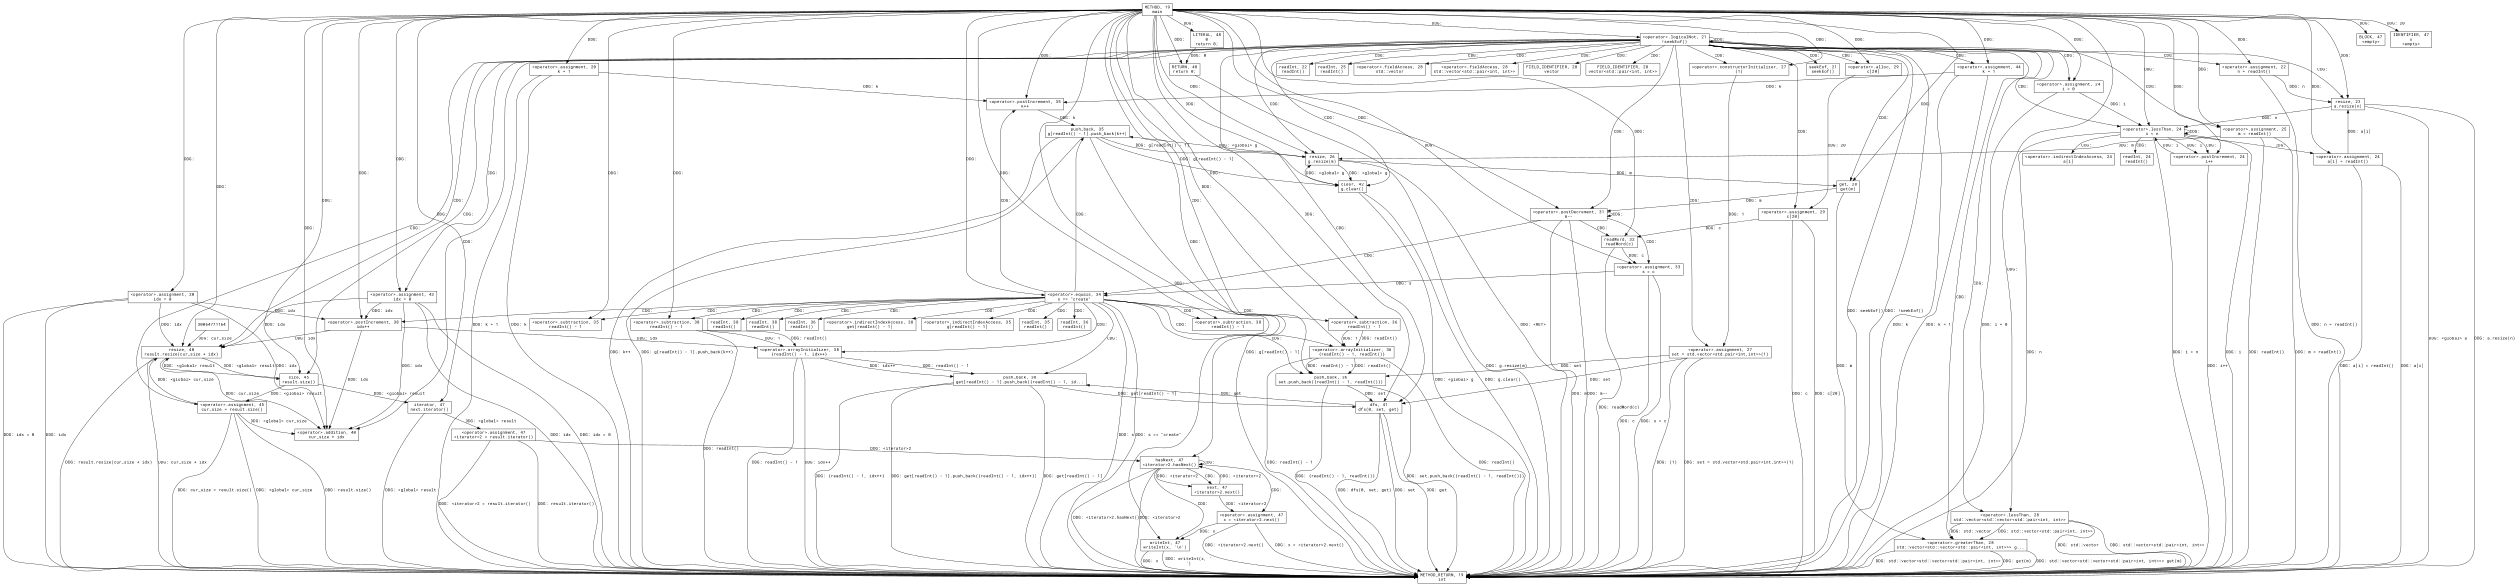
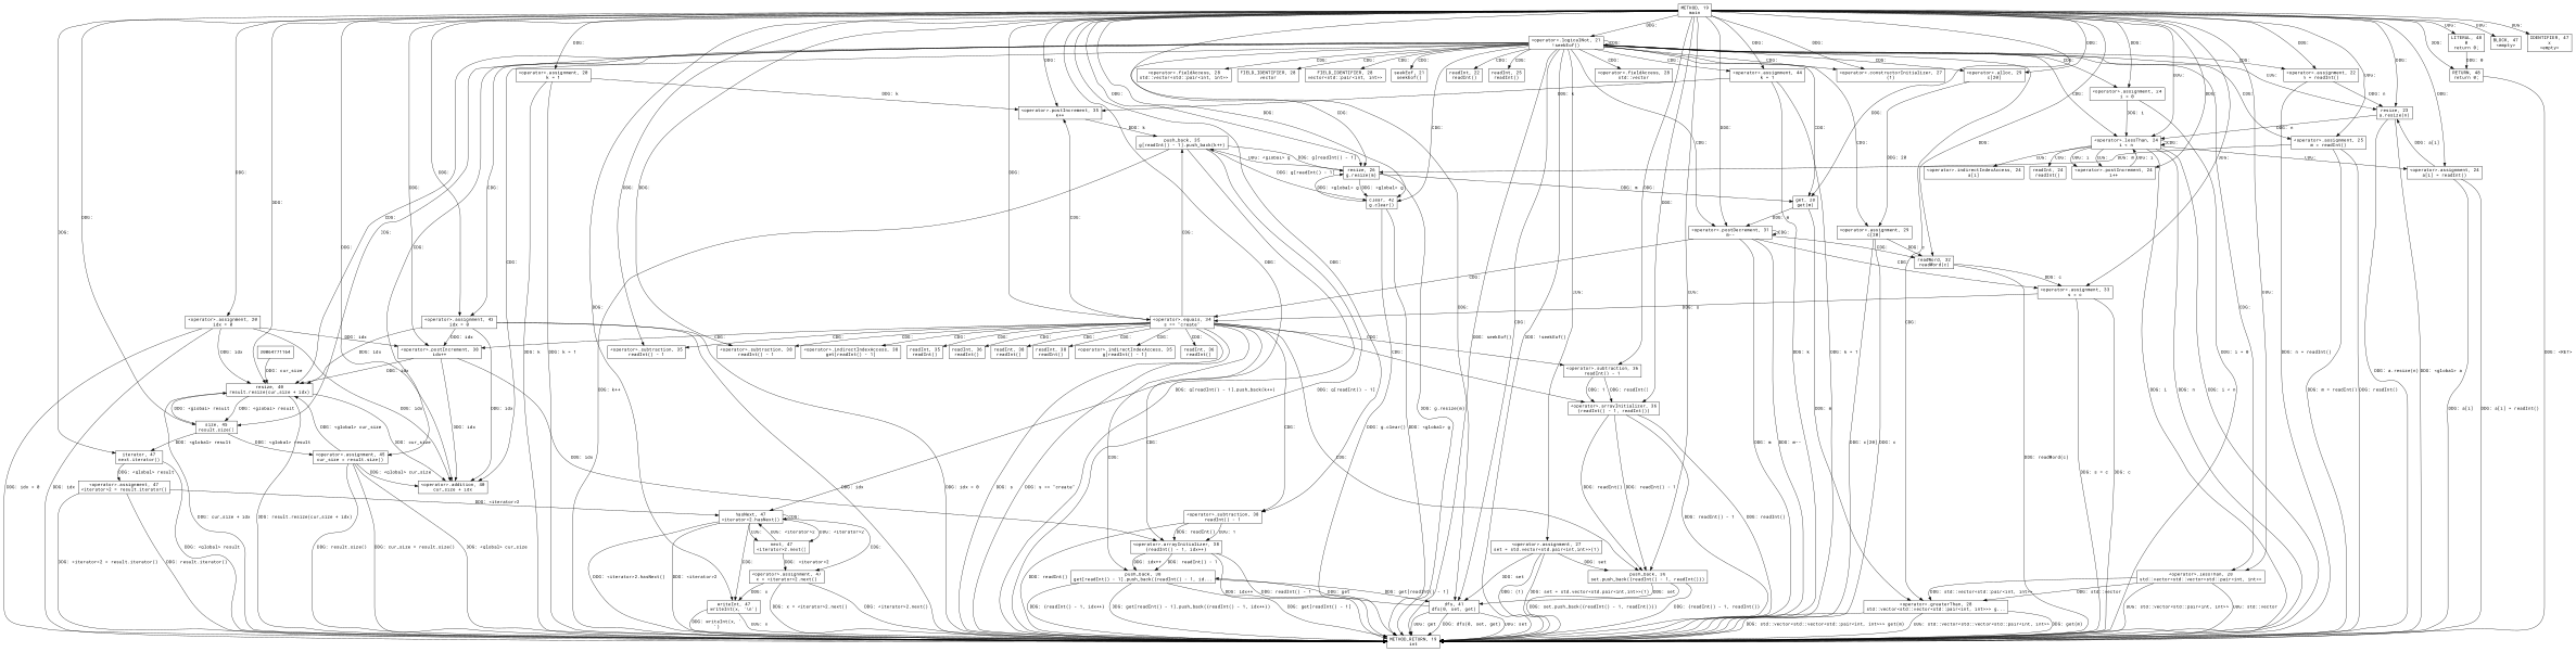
  digraph {
    fontname="Roboto Mono"
    node [fontname="Roboto Mono" shape=rect]
    edge [fontname="Roboto Mono"]
    n1 [label=<METHOD, 19<BR/>main>]
    n2 [label=<&lt;operator&gt;.assignment, 20<BR/>idx = 0>]
    n3 [label=<&lt;operator&gt;.assignment, 20<BR/>k = 1>]
    n4 [label=<BLOCK, 47<BR/>&lt;empty&gt;>]
    n5 [label=<RETURN, 48<BR/>return 0;>]
    n6 [label=<&lt;operator&gt;.logicalNot, 21<BR/>!seekEof()>]
    n7 [label=<IDENTIFIER, 47<BR/>x<BR/>&lt;empty&gt;>]
    n8 [label=<LITERAL, 48<BR/>0<BR/>return 0;>]
    n9 [label=<&lt;operator&gt;.assignment, 22<BR/>n = readInt()>]
    n10 [label=<resize, 23<BR/>a.resize(n)>]
    n11 [label=<&lt;operator&gt;.assignment, 25<BR/>m = readInt()>]
    n12 [label=<resize, 26<BR/>g.resize(m)>]
    n13 [label=<resize, 40<BR/>result.resize(cur_size + idx)>]
    n14 [label=<dfs, 41<BR/>dfs(0, set, get)>]
    n15 [label=<clear, 42<BR/>g.clear()>]
    n16 [label=<&lt;operator&gt;.assignment, 43<BR/>idx = 0>]
    n17 [label=<&lt;operator&gt;.assignment, 44<BR/>k = 1>]
    n18 [label=<hasNext, 47<BR/>&lt;iterator&gt;2.hasNext()>]
    n19 [label=<&lt;operator&gt;.assignment, 24<BR/>i = 0>]
    n20 [label=<&lt;operator&gt;.lessThan, 24<BR/>i &lt; n>]
    n21 [label=<&lt;operator&gt;.postIncrement, 24<BR/>i++>]
    n22 [label=<&lt;operator&gt;.assignment, 24<BR/>a[i] = readInt()>]
    n23 [label=<&lt;operator&gt;.postDecrement, 31<BR/>m-->]
    n24 [label=<iterator, 47<BR/>next.iterator()>]
    n25 [label=<writeInt, 47<BR/>writeInt(x, '\n')>]
    n26 [label=<&lt;operator&gt;.constructorInitializer, 27<BR/>(1)>]
    n27 [label=<get, 28<BR/>get(m)>]
    n28 [label=<&lt;operator&gt;.alloc, 29<BR/>c[20]>]
    n29 [label=<readWord, 32<BR/>readWord(c)>]
    n30 [label=<&lt;operator&gt;.assignment, 33<BR/>s = c>]
    n31 [label=<&lt;operator&gt;.addition, 40<BR/>cur_size + idx>]
    n32 [label=<size, 45<BR/>result.size()>]
    n33 [label=<&lt;operator&gt;.equals, 34<BR/>s == &quot;create&quot;>]
    n34 [label=<push_back, 36<BR/>set.push_back({readInt() - 1, readInt()})>]
    n35 [label=<&lt;operator&gt;.postIncrement, 35<BR/>k++>]
    n36 [label=<&lt;operator&gt;.arrayInitializer, 36<BR/>{readInt() - 1, readInt()}>]
    n37 [label=<&lt;operator&gt;.subtraction, 35<BR/>readInt() - 1>]
    n38 [label=<&lt;operator&gt;.subtraction, 36<BR/>readInt() - 1>]
    n39 [label=<&lt;operator&gt;.subtraction, 38<BR/>readInt() - 1>]
    n40 [label=<&lt;operator&gt;.subtraction, 38<BR/>readInt() - 1>]
    n41 [label=<&lt;operator&gt;.postIncrement, 38<BR/>idx++>]
    n42 [label=<&lt;operator&gt;.lessThan, 28<BR/>std::vector&lt;std::vector&lt;std::pair&lt;int, int&gt;&gt;>]
    n43 [label=<METHOD_RETURN, 19<BR/>int>]
    n44 [label=<&lt;operator&gt;.assignment, 27<BR/>set = std.vector&lt;std.pair&lt;int,int&gt;&gt;(1)>]
    n45 [label=<&lt;operator&gt;.greaterThan, 28<BR/>std::vector&lt;std::vector&lt;std::pair&lt;int, int&gt;&gt;&gt; g...>]
    n46 [label=<&lt;operator&gt;.assignment, 29<BR/>c[20]>]
    n47 [label=<&lt;operator&gt;.assignment, 45<BR/>cur_size = result.size()>]
    n48 [label=<seekEof, 21<BR/>seekEof()>]
    n49 [label=<readInt, 22<BR/>readInt()>]
    n50 [label=<readInt, 25<BR/>readInt()>]
    n51 [label=<&lt;operator&gt;.fieldAccess, 28<BR/>std::vector>]
    n52 [label=<&lt;operator&gt;.fieldAccess, 28<BR/>std::vector&lt;std::pair&lt;int, int&gt;&gt;>]
    n53 [label=<FIELD_IDENTIFIER, 28<BR/>vector>]
    n54 [label=<FIELD_IDENTIFIER, 28<BR/>vector&lt;std::pair&lt;int, int&gt;&gt;>]
    n55 [label=<push_back, 35<BR/>g[readInt() - 1].push_back(k++)>]
    n56 [label=<push_back, 38<BR/>get[readInt() - 1].push_back({readInt() - 1, id...>]
    n57 [label=<next, 47<BR/>&lt;iterator&gt;2.next()>]
    n58 [label=<&lt;operator&gt;.assignment, 47<BR/>x = &lt;iterator&gt;2.next()>]
    n59 [label=<&lt;operator&gt;.indirectIndexAccess, 24<BR/>a[i]>]
    n60 [label=<readInt, 24<BR/>readInt()>]
    n61 [label=<&lt;operator&gt;.assignment, 47<BR/>&lt;iterator&gt;2 = result.iterator()>]
    n62 [label=<&lt;operator&gt;.arrayInitializer, 38<BR/>{readInt() - 1, idx++}>]
    n63 [label=<&lt;operator&gt;.indirectIndexAccess, 35<BR/>g[readInt() - 1]>]
    n64 [label=<readInt, 36<BR/>readInt()>]
    n65 [label=<&lt;operator&gt;.indirectIndexAccess, 38<BR/>get[readInt() - 1]>]
    n66 [label=<readInt, 35<BR/>readInt()>]
    n67 [label=<readInt, 36<BR/>readInt()>]
    n68 [label=<readInt, 38<BR/>readInt()>]
    n69 [label=<readInt, 38<BR/>readInt()>]
    30064771164
    n1 -> n2 [label="DDG: "]
    n1 -> n3 [label="DDG: "]
    n1 -> n4 [label="DDG: "]
    n1 -> n5 [label="DDG: "]
    n1 -> n6 [label="DDG: "]
-   n1 -> n7 [label="DDG: 20"]
+   n1 -> n7 [label="DDG: "]
    n1 -> n8 [label="DDG: "]
    n1 -> n9 [label="DDG: "]
    n1 -> n10 [label="DDG: "]
    n1 -> n11 [label="DDG: "]
    n1 -> n12 [label="DDG: "]
    n1 -> n13 [label="DDG: "]
    n1 -> n14 [label="DDG: "]
    n1 -> n15 [label="DDG: "]
    n1 -> n16 [label="DDG: "]
    n1 -> n17 [label="DDG: "]
    n1 -> n18 [label="DDG: "]
    n1 -> n19 [label="DDG: "]
    n1 -> n20 [label="DDG: "]
    n1 -> n21 [label="DDG: "]
    n1 -> n22 [label="DDG: "]
    n1 -> n23 [label="DDG: "]
    n1 -> n24 [label="DDG: "]
    n1 -> n25 [label="DDG: "]
    n1 -> n26 [label="DDG: "]
    n1 -> n27 [label="DDG: "]
    n1 -> n28 [label="DDG: "]
    n1 -> n29 [label="DDG: "]
    n1 -> n30 [label="DDG: "]
    n1 -> n31 [label="DDG: "]
    n1 -> n32 [label="DDG: "]
    n1 -> n33 [label="DDG: "]
    n1 -> n34 [label="CDG: "]
    n1 -> n35 [label="DDG: "]
    n1 -> n36 [label="DDG: "]
    n1 -> n37 [label="DDG: "]
    n1 -> n38 [label="DDG: "]
    n1 -> n39 [label="DDG: "]
    n1 -> n40 [label="DDG: "]
    n1 -> n41 [label="DDG: "]
    n1 -> n42 [label="DDG: "]
    n2 -> n13 [label="DDG: idx"]
    n2 -> n31 [label="DDG: idx"]
    n2 -> n41 [label="DDG: idx"]
    n2 -> n43 [label="DDG: idx"]
    n2 -> n43 [label="DDG: idx = 0"]
    n3 -> n35 [label="DDG: k"]
    n3 -> n43 [label="DDG: k"]
    n3 -> n43 [label="DDG: k = 1"]
    n5 -> n43 [label="DDG: &lt;RET&gt;"]
    n6 -> n6 [label="CDG: "]
    n6 -> n9 [label="CDG: "]
    n6 -> n10 [label="CDG: "]
    n6 -> n11 [label="CDG: "]
    n6 -> n12 [label="CDG: "]
    n6 -> n13 [label="CDG: "]
    n6 -> n14 [label="CDG: "]
    n6 -> n15 [label="CDG: "]
    n6 -> n16 [label="CDG: "]
    n6 -> n17 [label="CDG: "]
    n6 -> n19 [label="CDG: "]
    n6 -> n20 [label="CDG: "]
    n6 -> n23 [label="CDG: "]
    n6 -> n26 [label="CDG: "]
    n6 -> n27 [label="CDG: "]
    n6 -> n28 [label="CDG: "]
    n6 -> n31 [label="CDG: "]
    n6 -> n32 [label="CDG: "]
    n6 -> n42 [label="CDG: "]
    n6 -> n43 [label="DDG: seekEof()"]
    n6 -> n43 [label="DDG: !seekEof()"]
    n6 -> n44 [label="CDG: "]
    n6 -> n45 [label="CDG: "]
    n6 -> n46 [label="CDG: "]
    n6 -> n47 [label="CDG: "]
    n6 -> n48 [label="CDG: "]
    n6 -> n49 [label="CDG: "]
    n6 -> n50 [label="CDG: "]
    n6 -> n51 [label="CDG: "]
    n6 -> n52 [label="CDG: "]
    n6 -> n53 [label="CDG: "]
    n6 -> n54 [label="CDG: "]
    n8 -> n5 [label="DDG: 0"]
    n9 -> n10 [label="DDG: n"]
    n9 -> n43 [label="DDG: n = readInt()"]
    n10 -> n20 [label="DDG: n"]
    n10 -> n43 [label="DDG: &lt;global&gt; a"]
    n10 -> n43 [label="DDG: a.resize(n)"]
    n11 -> n12 [label="DDG: m"]
    n11 -> n43 [label="DDG: readInt()"]
    n11 -> n43 [label="DDG: m = readInt()"]
    n12 -> n15 [label="DDG: &lt;global&gt; g"]
    n12 -> n27 [label="DDG: m"]
    n12 -> n43 [label="DDG: g.resize(m)"]
    n12 -> n55 [label="DDG: &lt;global&gt; g"]
    n13 -> n31 [label="DDG: cur_size"]
    n13 -> n32 [label="DDG: &lt;global&gt; result"]
    n13 -> n43 [label="DDG: cur_size + idx"]
    n13 -> n43 [label="DDG: result.resize(cur_size + idx)"]
    n14 -> n43 [label="DDG: set"]
    n14 -> n43 [label="DDG: get"]
    n14 -> n43 [label="DDG: dfs(0, set, get)"]
    n14 -> n56 [label="DDG: get"]
    n15 -> n12 [label="DDG: &lt;global&gt; g"]
    n15 -> n43 [label="DDG: &lt;global&gt; g"]
    n15 -> n43 [label="DDG: g.clear()"]
    n16 -> n13 [label="DDG: idx"]
    n16 -> n31 [label="DDG: idx"]
    n16 -> n41 [label="DDG: idx"]
    n16 -> n43 [label="DDG: idx"]
    n16 -> n43 [label="DDG: idx = 0"]
    n17 -> n35 [label="DDG: k"]
    n17 -> n43 [label="DDG: k"]
    n17 -> n43 [label="DDG: k = 1"]
    n18 -> n18 [label="CDG: "]
    n18 -> n25 [label="CDG: "]
    n18 -> n43 [label="DDG: &lt;iterator&gt;2"]
    n18 -> n43 [label="DDG: &lt;iterator&gt;2.hasNext()"]
    n18 -> n57 [label="DDG: &lt;iterator&gt;2"]
    n18 -> n57 [label="CDG: "]
    n18 -> n58 [label="CDG: "]
    n19 -> n20 [label="DDG: i"]
    n19 -> n43 [label="DDG: i = 0"]
    n20 -> n20 [label="CDG: "]
    n20 -> n21 [label="DDG: i"]
    n20 -> n21 [label="CDG: "]
    n20 -> n22 [label="CDG: "]
    n20 -> n43 [label="DDG: i"]
    n20 -> n43 [label="DDG: n"]
    n20 -> n43 [label="DDG: i &lt; n"]
    n20 -> n59 [label="CDG: "]
    n20 -> n60 [label="CDG: "]
    n21 -> n20 [label="DDG: i"]
-   n21 -> n43 [label="DDG: i++"]
    n22 -> n10 [label="DDG: a[i]"]
    n22 -> n43 [label="DDG: a[i]"]
    n22 -> n43 [label="DDG: a[i] = readInt()"]
    n23 -> n23 [label="CDG: "]
    n23 -> n29 [label="CDG: "]
    n23 -> n30 [label="CDG: "]
    n23 -> n33 [label="CDG: "]
    n23 -> n43 [label="DDG: m"]
    n23 -> n43 [label="DDG: m--"]
    n24 -> n43 [label="DDG: &lt;global&gt; result"]
    n24 -> n61 [label="DDG: &lt;global&gt; result"]
    n25 -> n43 [label="DDG: x"]
    n25 -> n43 [label="DDG: writeInt(x, '\n')"]
-   n26 -> n44 [label="DDG: 1"]
    n27 -> n23 [label="DDG: m"]
    n27 -> n45 [label="DDG: m"]
    n28 -> n46 [label="DDG: 20"]
    n29 -> n30 [label="DDG: c"]
    n29 -> n43 [label="DDG: readWord(c)"]
    n30 -> n33 [label="DDG: s"]
    n30 -> n43 [label="DDG: c"]
    n30 -> n43 [label="DDG: s = c"]
    n32 -> n13 [label="DDG: &lt;global&gt; result"]
    n32 -> n24 [label="DDG: &lt;global&gt; result"]
    n32 -> n47 [label="DDG: &lt;global&gt; result"]
    n33 -> n34 [label="CDG: "]
    n33 -> n35 [label="CDG: "]
    n33 -> n36 [label="CDG: "]
    n33 -> n37 [label="CDG: "]
    n33 -> n38 [label="CDG: "]
    n33 -> n39 [label="CDG: "]
    n33 -> n40 [label="CDG: "]
    n33 -> n41 [label="CDG: "]
    n33 -> n43 [label="DDG: s"]
    n33 -> n43 [label="DDG: s == &quot;create&quot;"]
    n33 -> n55 [label="CDG: "]
    n33 -> n56 [label="CDG: "]
    n33 -> n62 [label="CDG: "]
    n33 -> n63 [label="CDG: "]
    n33 -> n64 [label="CDG: "]
    n33 -> n65 [label="CDG: "]
    n33 -> n66 [label="CDG: "]
    n33 -> n67 [label="CDG: "]
    n33 -> n68 [label="CDG: "]
    n33 -> n69 [label="CDG: "]
    n34 -> n14 [label="DDG: set"]
    n34 -> n43 [label="DDG: {readInt() - 1, readInt()}"]
    n34 -> n43 [label="DDG: set.push_back({readInt() - 1, readInt()})"]
    n35 -> n55 [label="DDG: k"]
    n36 -> n34 [label="DDG: readInt() - 1"]
    n36 -> n34 [label="DDG: readInt()"]
    n36 -> n43 [label="DDG: readInt() - 1"]
    n36 -> n43 [label="DDG: readInt()"]
    n38 -> n36 [label="DDG: readInt()"]
    n38 -> n36 [label="DDG: 1"]
    n40 -> n43 [label="DDG: readInt()"]
    n40 -> n62 [label="DDG: readInt()"]
    n40 -> n62 [label="DDG: 1"]
    n41 -> n13 [label="DDG: idx"]
    n41 -> n31 [label="DDG: idx"]
    n41 -> n62 [label="DDG: idx"]
    n42 -> n43 [label="DDG: std::vector"]
    n42 -> n43 [label="DDG: std::vector&lt;std::pair&lt;int, int&gt;&gt;"]
    n42 -> n45 [label="DDG: std::vector"]
    n42 -> n45 [label="DDG: std::vector&lt;std::pair&lt;int, int&gt;&gt;"]
    n44 -> n14 [label="DDG: set"]
    n44 -> n34 [label="DDG: set"]
    n44 -> n43 [label="DDG: (1)"]
    n44 -> n43 [label="DDG: set = std.vector&lt;std.pair&lt;int,int&gt;&gt;(1)"]
    n45 -> n43 [label="DDG: std::vector&lt;std::vector&lt;std::pair&lt;int, int&gt;&gt;"]
    n45 -> n43 [label="DDG: get(m)"]
    n45 -> n43 [label="DDG: std::vector&lt;std::vector&lt;std::pair&lt;int, int&gt;&gt;&gt; get(m)"]
    n46 -> n29 [label="DDG: c"]
    n46 -> n43 [label="DDG: c"]
    n46 -> n43 [label="DDG: c[20]"]
    n47 -> n13 [label="DDG: &lt;global&gt; cur_size"]
    n47 -> n31 [label="DDG: &lt;global&gt; cur_size"]
    n47 -> n43 [label="DDG: &lt;global&gt; cur_size"]
    n47 -> n43 [label="DDG: result.size()"]
    n47 -> n43 [label="DDG: cur_size = result.size()"]
    n55 -> n12 [label="DDG: g[readInt() - 1]"]
    n55 -> n15 [label="DDG: g[readInt() - 1]"]
    n55 -> n43 [label="DDG: g[readInt() - 1]"]
    n55 -> n43 [label="DDG: k++"]
    n55 -> n43 [label="DDG: g[readInt() - 1].push_back(k++)"]
    n56 -> n14 [label="DDG: get[readInt() - 1]"]
    n56 -> n43 [label="DDG: get[readInt() - 1]"]
    n56 -> n43 [label="DDG: {readInt() - 1, idx++}"]
    n56 -> n43 [label="DDG: get[readInt() - 1].push_back({readInt() - 1, idx++})"]
    n57 -> n18 [label="DDG: &lt;iterator&gt;2"]
    n57 -> n58 [label="DDG: &lt;iterator&gt;2"]
    n58 -> n25 [label="DDG: x"]
    n58 -> n43 [label="DDG: &lt;iterator&gt;2.next()"]
    n58 -> n43 [label="DDG: x = &lt;iterator&gt;2.next()"]
    n61 -> n18 [label="DDG: &lt;iterator&gt;2"]
    n61 -> n43 [label="DDG: result.iterator()"]
    n61 -> n43 [label="DDG: &lt;iterator&gt;2 = result.iterator()"]
    n62 -> n43 [label="DDG: readInt() - 1"]
    n62 -> n43 [label="DDG: idx++"]
    n62 -> n56 [label="DDG: readInt() - 1"]
    n62 -> n56 [label="DDG: idx++"]
    30064771164 -> n13 [label="DDG: cur_size"]
  }
